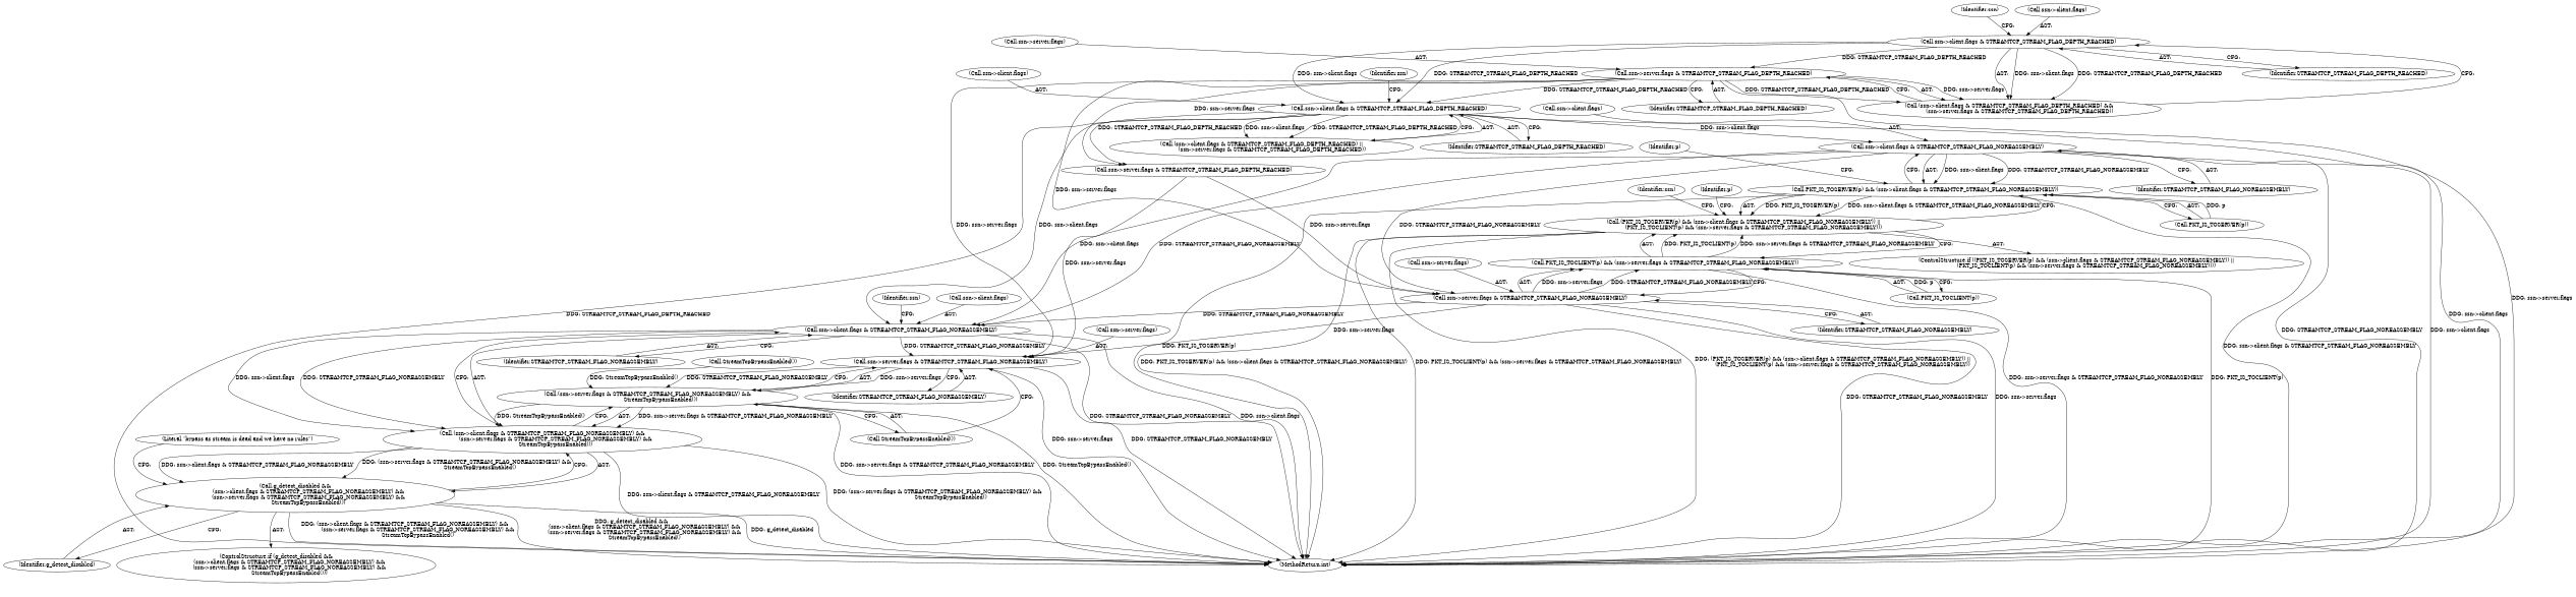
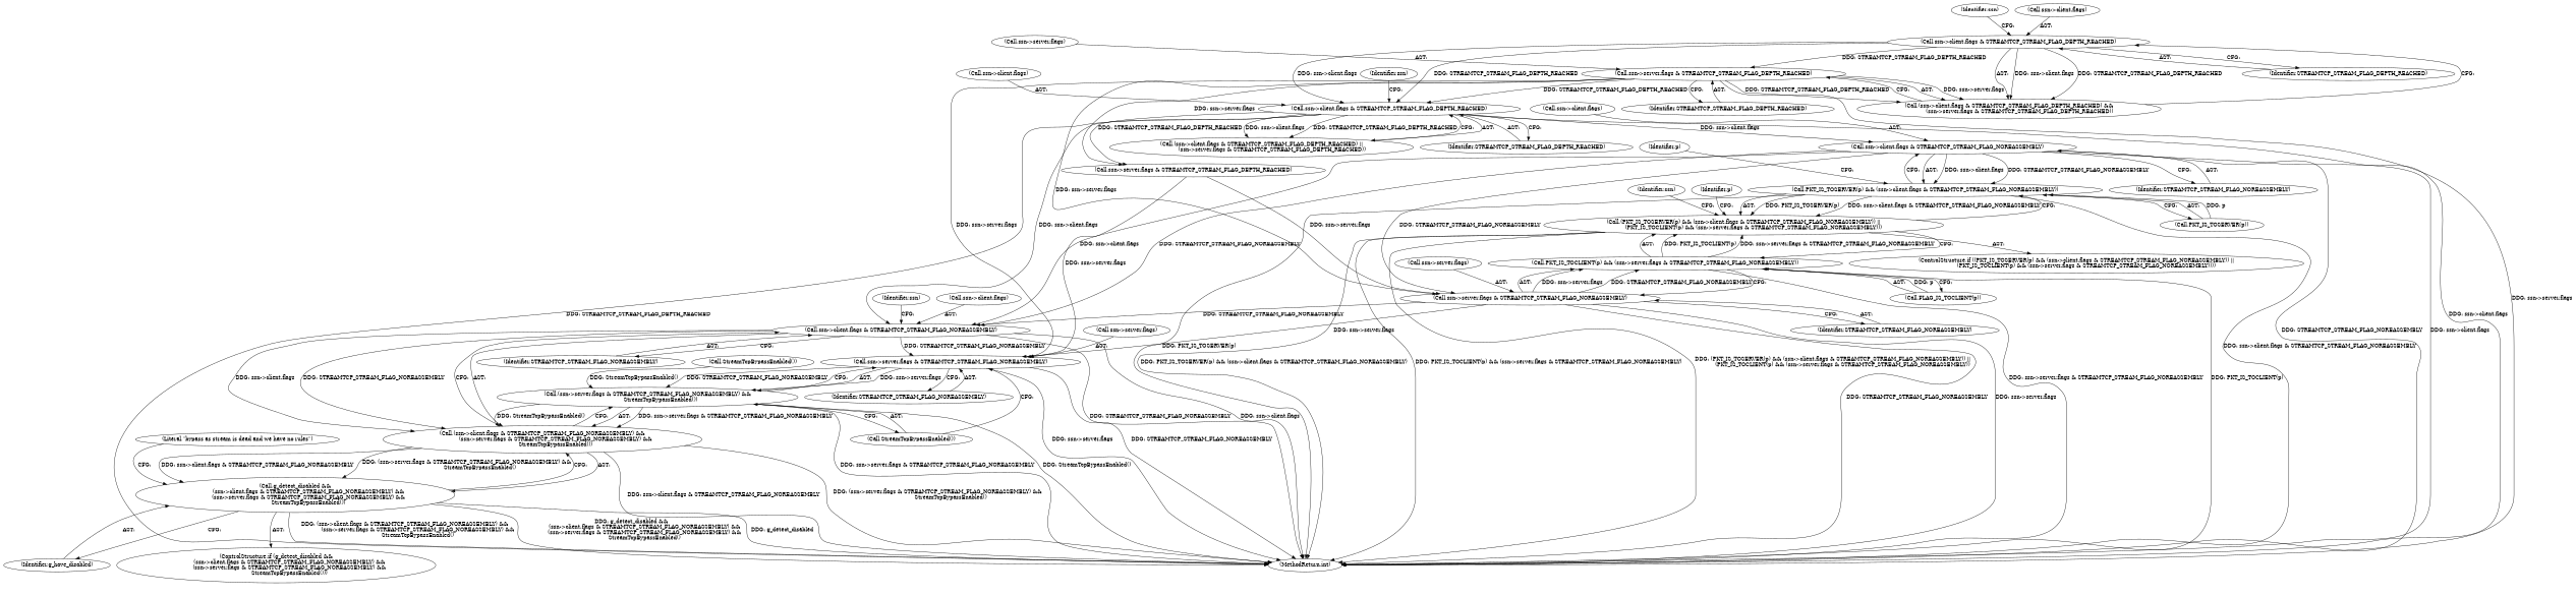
  digraph {
    n1 [label="(Call,ssn->client.flags & STREAMTCP_STREAM_FLAG_NOREASSEMBLY)"]
    n2 [label="(Call,PKT_IS_TOSERVER(p) && (ssn->client.flags & STREAMTCP_STREAM_FLAG_NOREASSEMBLY))"]
    n3 [label="(Call,ssn->server.flags & STREAMTCP_STREAM_FLAG_NOREASSEMBLY)"]
    n4 [label="(Call,ssn->client.flags & STREAMTCP_STREAM_FLAG_NOREASSEMBLY)"]
    n5 [label="(Identifier,STREAMTCP_STREAM_FLAG_NOREASSEMBLY)"]
    n6 [label="(MethodReturn,int)"]
    n7 [label="(Call,(PKT_IS_TOSERVER(p) && (ssn->client.flags & STREAMTCP_STREAM_FLAG_NOREASSEMBLY)) ||\n            (PKT_IS_TOCLIENT(p) && (ssn->server.flags & STREAMTCP_STREAM_FLAG_NOREASSEMBLY)))"]
    n8 [label="(Call,PKT_IS_TOSERVER(p))"]
    n9 [label="(Call,ssn->server.flags & STREAMTCP_STREAM_FLAG_NOREASSEMBLY)"]
    n10 [label="(Call,PKT_IS_TOCLIENT(p) && (ssn->server.flags & STREAMTCP_STREAM_FLAG_NOREASSEMBLY))"]
    n11 [label="(Identifier,STREAMTCP_STREAM_FLAG_NOREASSEMBLY)"]
    n12 [label="(Call,(ssn->client.flags & STREAMTCP_STREAM_FLAG_NOREASSEMBLY) &&\n                (ssn->server.flags & STREAMTCP_STREAM_FLAG_NOREASSEMBLY) &&\n                StreamTcpBypassEnabled())"]
    n13 [label="(Identifier,STREAMTCP_STREAM_FLAG_NOREASSEMBLY)"]
    n14 [label="(Call,ssn->client.flags & STREAMTCP_STREAM_FLAG_DEPTH_REACHED)"]
    n15 [label="(Call,ssn->server.flags & STREAMTCP_STREAM_FLAG_DEPTH_REACHED)"]
    n16 [label="(Call,(ssn->client.flags & STREAMTCP_STREAM_FLAG_DEPTH_REACHED) ||\n             (ssn->server.flags & STREAMTCP_STREAM_FLAG_DEPTH_REACHED))"]
    n17 [label="(Identifier,STREAMTCP_STREAM_FLAG_DEPTH_REACHED)"]
    n18 [label="(Call,ssn->client.flags & STREAMTCP_STREAM_FLAG_DEPTH_REACHED)"]
    n19 [label="(Call,ssn->server.flags & STREAMTCP_STREAM_FLAG_DEPTH_REACHED)"]
    n20 [label="(Identifier,STREAMTCP_STREAM_FLAG_DEPTH_REACHED)"]
    n21 [label="(Call,(ssn->client.flags & STREAMTCP_STREAM_FLAG_DEPTH_REACHED) &&\n             (ssn->server.flags & STREAMTCP_STREAM_FLAG_DEPTH_REACHED))"]
    n22 [label="(Identifier,STREAMTCP_STREAM_FLAG_DEPTH_REACHED)"]
    n23 [label="(Call,(ssn->server.flags & STREAMTCP_STREAM_FLAG_NOREASSEMBLY) &&\n                StreamTcpBypassEnabled())"]
    n24 [label="(Identifier,STREAMTCP_STREAM_FLAG_NOREASSEMBLY)"]
    n25 [label="(ControlStructure,if ((PKT_IS_TOSERVER(p) && (ssn->client.flags & STREAMTCP_STREAM_FLAG_NOREASSEMBLY)) ||\n            (PKT_IS_TOCLIENT(p) && (ssn->server.flags & STREAMTCP_STREAM_FLAG_NOREASSEMBLY))))"]
-   n26 [label="(Call,PKT_IS_TOCLIENT(p))"]
+   n26 [label="(Call,FLAG_IS_TOCLIENT(p))"]
    n27 [label="(Call,g_detect_disabled &&\n                (ssn->client.flags & STREAMTCP_STREAM_FLAG_NOREASSEMBLY) &&\n                (ssn->server.flags & STREAMTCP_STREAM_FLAG_NOREASSEMBLY) &&\n                StreamTcpBypassEnabled())"]
-   n28 [label="(Identifier,g_detect_disabled)"]
+   n28 [label="(Identifier,g_have_disabled)"]
    n29 [label="(ControlStructure,if (g_detect_disabled &&\n                (ssn->client.flags & STREAMTCP_STREAM_FLAG_NOREASSEMBLY) &&\n                (ssn->server.flags & STREAMTCP_STREAM_FLAG_NOREASSEMBLY) &&\n                StreamTcpBypassEnabled()))"]
    n30 [label="(Call,StreamTcpBypassEnabled())"]
    n31 [label="(Identifier,ssn)"]
    n32 [label="(Identifier,p)"]
    n33 [label="(Identifier,ssn)"]
    n34 [label="(Call,ssn->client.flags)"]
    n35 [label="(Call,ssn->server.flags)"]
    n36 [label="(Call,ssn->server.flags)"]
    n37 [label="(Call,ssn->server.flags)"]
    n38 [label="(Identifier,ssn)"]
    n39 [label="(Literal,\"bypass as stream is dead and we have no rules\")"]
    n40 [label="(Call,StreamTcpBypassEnabled())"]
    n41 [label="(Identifier,ssn)"]
    n42 [label="(Call,ssn->client.flags)"]
    n43 [label="(Call,ssn->client.flags)"]
    n44 [label="(Call,ssn->client.flags)"]
    n45 [label="(Identifier,p)"]
    n1 -> n2 [label="AST: "]
    n1 -> n2 [label="DDG: ssn->client.flags"]
    n1 -> n2 [label="DDG: STREAMTCP_STREAM_FLAG_NOREASSEMBLY"]
    n1 -> n3 [label="DDG: STREAMTCP_STREAM_FLAG_NOREASSEMBLY"]
    n1 -> n4 [label="DDG: ssn->client.flags"]
    n1 -> n4 [label="DDG: STREAMTCP_STREAM_FLAG_NOREASSEMBLY"]
    n1 -> n5 [label="CFG: "]
    n1 -> n6 [label="DDG: STREAMTCP_STREAM_FLAG_NOREASSEMBLY"]
    n1 -> n6 [label="DDG: ssn->client.flags"]
    n2 -> n1 [label="CFG: "]
    n2 -> n6 [label="DDG: ssn->client.flags & STREAMTCP_STREAM_FLAG_NOREASSEMBLY"]
    n2 -> n6 [label="DDG: PKT_IS_TOSERVER(p)"]
    n2 -> n7 [label="AST: "]
    n2 -> n7 [label="DDG: PKT_IS_TOSERVER(p)"]
    n2 -> n7 [label="DDG: ssn->client.flags & STREAMTCP_STREAM_FLAG_NOREASSEMBLY"]
    n2 -> n8 [label="CFG: "]
    n3 -> n4 [label="DDG: STREAMTCP_STREAM_FLAG_NOREASSEMBLY"]
    n3 -> n6 [label="DDG: STREAMTCP_STREAM_FLAG_NOREASSEMBLY"]
    n3 -> n6 [label="DDG: ssn->server.flags"]
    n3 -> n9 [label="DDG: ssn->server.flags"]
    n3 -> n10 [label="AST: "]
    n3 -> n10 [label="DDG: ssn->server.flags"]
    n3 -> n10 [label="DDG: STREAMTCP_STREAM_FLAG_NOREASSEMBLY"]
    n3 -> n11 [label="CFG: "]
    n4 -> n6 [label="DDG: ssn->client.flags"]
    n4 -> n6 [label="DDG: STREAMTCP_STREAM_FLAG_NOREASSEMBLY"]
    n4 -> n9 [label="DDG: STREAMTCP_STREAM_FLAG_NOREASSEMBLY"]
    n4 -> n12 [label="AST: "]
    n4 -> n12 [label="DDG: ssn->client.flags"]
    n4 -> n12 [label="DDG: STREAMTCP_STREAM_FLAG_NOREASSEMBLY"]
    n4 -> n13 [label="CFG: "]
    n5 -> n1 [label="AST: "]
    n7 -> n2 [label="CFG: "]
    n7 -> n6 [label="DDG: PKT_IS_TOSERVER(p) && (ssn->client.flags & STREAMTCP_STREAM_FLAG_NOREASSEMBLY)"]
    n7 -> n6 [label="DDG: PKT_IS_TOCLIENT(p) && (ssn->server.flags & STREAMTCP_STREAM_FLAG_NOREASSEMBLY)"]
    n7 -> n6 [label="DDG: (PKT_IS_TOSERVER(p) && (ssn->client.flags & STREAMTCP_STREAM_FLAG_NOREASSEMBLY)) ||\n            (PKT_IS_TOCLIENT(p) && (ssn->server.flags & STREAMTCP_STREAM_FLAG_NOREASSEMBLY))"]
    n7 -> n10 [label="CFG: "]
    n7 -> n25 [label="AST: "]
    n8 -> n2 [label="AST: "]
    n8 -> n2 [label="DDG: p"]
    n9 -> n6 [label="DDG: STREAMTCP_STREAM_FLAG_NOREASSEMBLY"]
    n9 -> n6 [label="DDG: ssn->server.flags"]
    n9 -> n23 [label="AST: "]
    n9 -> n23 [label="DDG: ssn->server.flags"]
    n9 -> n23 [label="DDG: STREAMTCP_STREAM_FLAG_NOREASSEMBLY"]
    n9 -> n24 [label="CFG: "]
    n10 -> n3 [label="CFG: "]
    n10 -> n6 [label="DDG: ssn->server.flags & STREAMTCP_STREAM_FLAG_NOREASSEMBLY"]
    n10 -> n6 [label="DDG: PKT_IS_TOCLIENT(p)"]
    n10 -> n7 [label="AST: "]
    n10 -> n7 [label="DDG: PKT_IS_TOCLIENT(p)"]
    n10 -> n7 [label="DDG: ssn->server.flags & STREAMTCP_STREAM_FLAG_NOREASSEMBLY"]
    n10 -> n26 [label="CFG: "]
    n11 -> n3 [label="AST: "]
    n12 -> n4 [label="CFG: "]
    n12 -> n6 [label="DDG: ssn->client.flags & STREAMTCP_STREAM_FLAG_NOREASSEMBLY"]
    n12 -> n6 [label="DDG: (ssn->server.flags & STREAMTCP_STREAM_FLAG_NOREASSEMBLY) &&\n                StreamTcpBypassEnabled()"]
    n12 -> n23 [label="CFG: "]
    n12 -> n27 [label="AST: "]
    n12 -> n27 [label="DDG: ssn->client.flags & STREAMTCP_STREAM_FLAG_NOREASSEMBLY"]
    n12 -> n27 [label="DDG: (ssn->server.flags & STREAMTCP_STREAM_FLAG_NOREASSEMBLY) &&\n                StreamTcpBypassEnabled()"]
    n13 -> n4 [label="AST: "]
    n14 -> n1 [label="DDG: ssn->client.flags"]
    n14 -> n4 [label="DDG: ssn->client.flags"]
    n14 -> n6 [label="DDG: STREAMTCP_STREAM_FLAG_DEPTH_REACHED"]
    n14 -> n6 [label="DDG: ssn->client.flags"]
    n14 -> n15 [label="DDG: STREAMTCP_STREAM_FLAG_DEPTH_REACHED"]
    n14 -> n16 [label="AST: "]
    n14 -> n16 [label="DDG: ssn->client.flags"]
    n14 -> n16 [label="DDG: STREAMTCP_STREAM_FLAG_DEPTH_REACHED"]
    n14 -> n17 [label="CFG: "]
    n15 -> n3 [label="DDG: ssn->server.flags"]
    n15 -> n9 [label="DDG: ssn->server.flags"]
    n16 -> n14 [label="CFG: "]
    n17 -> n14 [label="AST: "]
    n18 -> n14 [label="DDG: ssn->client.flags"]
    n18 -> n14 [label="DDG: STREAMTCP_STREAM_FLAG_DEPTH_REACHED"]
    n18 -> n19 [label="DDG: STREAMTCP_STREAM_FLAG_DEPTH_REACHED"]
    n18 -> n20 [label="CFG: "]
    n18 -> n21 [label="AST: "]
    n18 -> n21 [label="DDG: ssn->client.flags"]
    n18 -> n21 [label="DDG: STREAMTCP_STREAM_FLAG_DEPTH_REACHED"]
    n19 -> n3 [label="DDG: ssn->server.flags"]
    n19 -> n6 [label="DDG: ssn->server.flags"]
    n19 -> n9 [label="DDG: ssn->server.flags"]
    n19 -> n14 [label="DDG: STREAMTCP_STREAM_FLAG_DEPTH_REACHED"]
    n19 -> n15 [label="DDG: ssn->server.flags"]
    n19 -> n21 [label="AST: "]
    n19 -> n21 [label="DDG: ssn->server.flags"]
    n19 -> n21 [label="DDG: STREAMTCP_STREAM_FLAG_DEPTH_REACHED"]
    n19 -> n22 [label="CFG: "]
    n20 -> n18 [label="AST: "]
    n21 -> n18 [label="CFG: "]
    n21 -> n19 [label="CFG: "]
    n22 -> n19 [label="AST: "]
    n23 -> n6 [label="DDG: ssn->server.flags & STREAMTCP_STREAM_FLAG_NOREASSEMBLY"]
    n23 -> n6 [label="DDG: StreamTcpBypassEnabled()"]
    n23 -> n9 [label="CFG: "]
    n23 -> n12 [label="AST: "]
    n23 -> n12 [label="DDG: ssn->server.flags & STREAMTCP_STREAM_FLAG_NOREASSEMBLY"]
    n23 -> n12 [label="DDG: StreamTcpBypassEnabled()"]
    n23 -> n30 [label="CFG: "]
    n24 -> n9 [label="AST: "]
    n26 -> n10 [label="AST: "]
    n26 -> n10 [label="DDG: p"]
    n27 -> n6 [label="DDG: g_detect_disabled"]
    n27 -> n6 [label="DDG: (ssn->client.flags & STREAMTCP_STREAM_FLAG_NOREASSEMBLY) &&\n                (ssn->server.flags & STREAMTCP_STREAM_FLAG_NOREASSEMBLY) &&\n                StreamTcpBypassEnabled()"]
    n27 -> n6 [label="DDG: g_detect_disabled &&\n                (ssn->client.flags & STREAMTCP_STREAM_FLAG_NOREASSEMBLY) &&\n                (ssn->server.flags & STREAMTCP_STREAM_FLAG_NOREASSEMBLY) &&\n                StreamTcpBypassEnabled()"]
    n27 -> n12 [label="CFG: "]
    n27 -> n28 [label="CFG: "]
    n27 -> n29 [label="AST: "]
    n28 -> n27 [label="AST: "]
    n30 -> n9 [label="CFG: "]
    n30 -> n23 [label="AST: "]
    n31 -> n18 [label="CFG: "]
    n32 -> n2 [label="CFG: "]
    n33 -> n4 [label="CFG: "]
    n34 -> n1 [label="AST: "]
    n35 -> n19 [label="AST: "]
    n36 -> n3 [label="AST: "]
    n37 -> n9 [label="AST: "]
    n38 -> n7 [label="CFG: "]
    n39 -> n27 [label="CFG: "]
    n40 -> n23 [label="DDG: StreamTcpBypassEnabled()"]
    n41 -> n14 [label="CFG: "]
    n42 -> n14 [label="AST: "]
    n43 -> n4 [label="AST: "]
    n44 -> n18 [label="AST: "]
    n45 -> n7 [label="CFG: "]
  }
